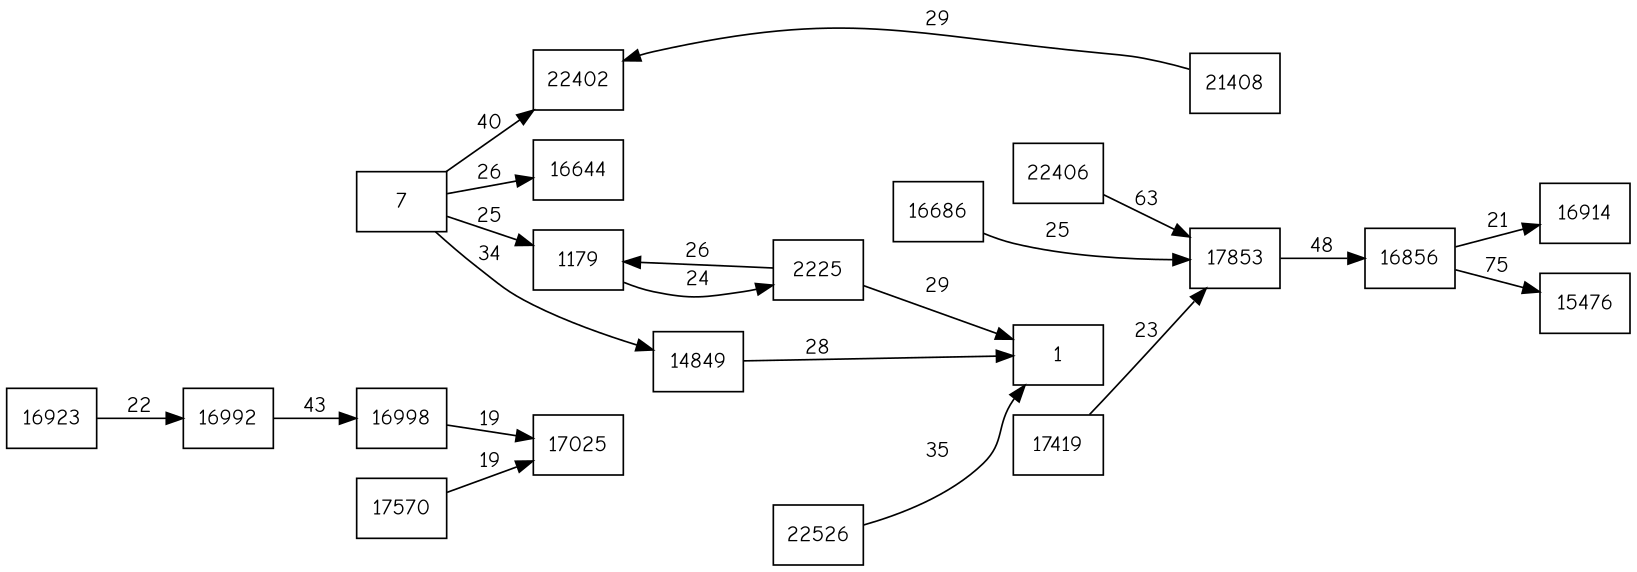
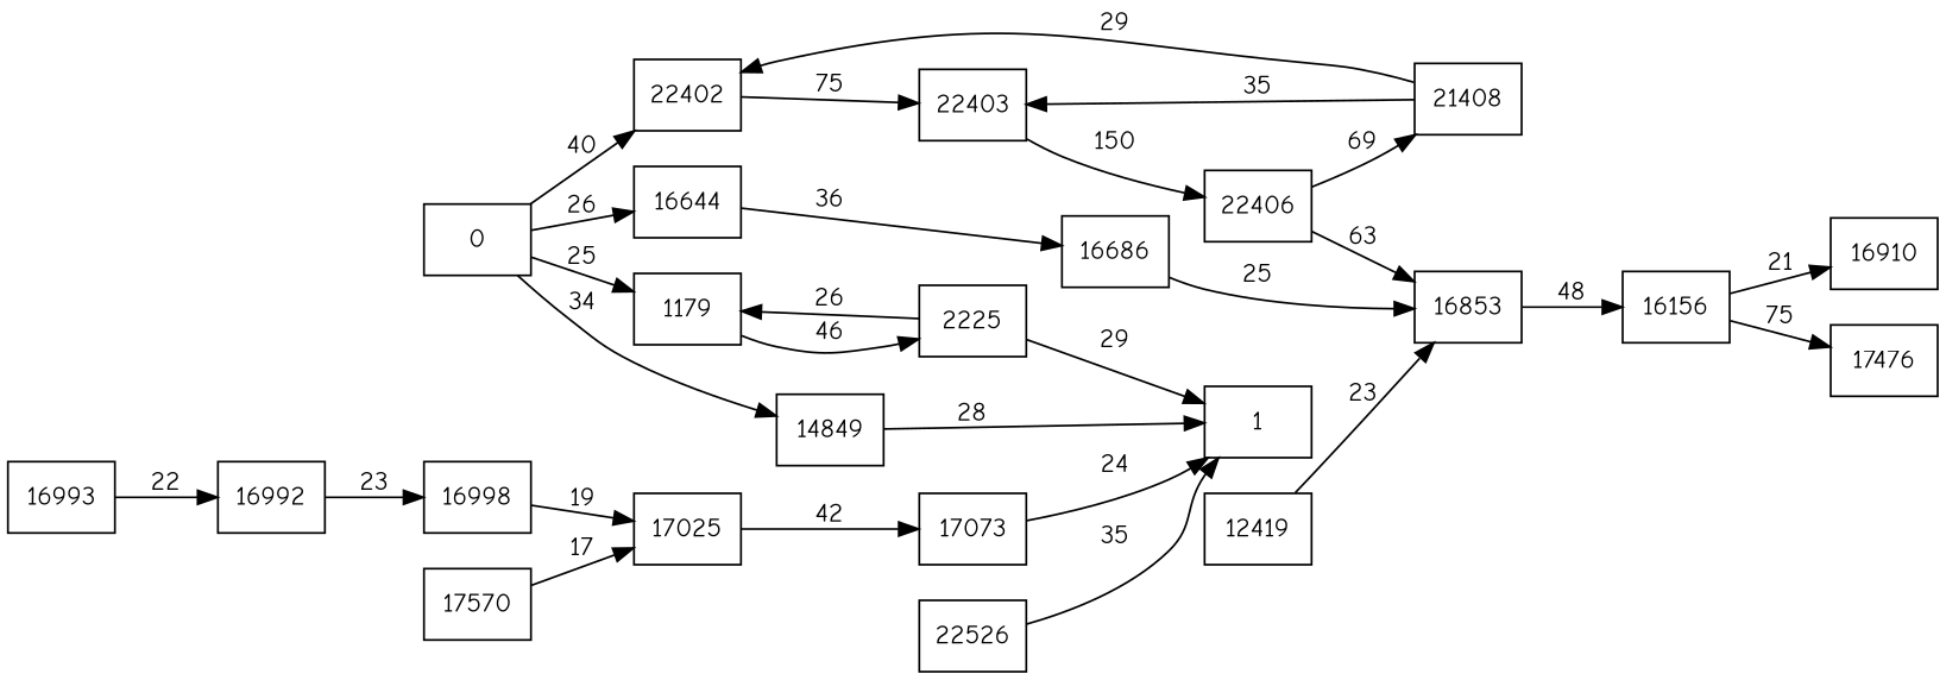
  digraph {
    fontname="Comic Neue"
    rankdir=LR
    node [fontname="Comic Neue" shape=rectangle]
    edge [fontname="Comic Neue"]
    n1 [label=1179]
    n2 [label=2225]
    1
    n4 [label=14849]
    16644
    16686
-   16853 [label=17853]
-   16856
-   17419
-   16914
-   17476 [label=15476]
-   16923
+   16853
+   16856 [label=16156]
+   17419 [label=12419]
+   16914 [label=16910]
+   17476
+   16923 [label=16993]
    16992
    16998
    17025
+   17073
    17570
    22402
+   22403
    22406
    n21 [label=21408]
    22526
-   0 [label=7]
-   n1 -> n2 [label=24]
+   0
+   n1 -> n2 [label=46]
    n2 -> n1 [label=26]
    n2 -> 1 [label=29]
    n4 -> 1 [label=28]
+   16644 -> 16686 [label=36]
    16686 -> 16853 [label=25]
    16853 -> 16856 [label=48]
    16856 -> 16914 [label=21]
    16856 -> 17476 [label=75]
    17419 -> 16853 [label=23]
    16923 -> 16992 [label=22]
-   16992 -> 16998 [label=43]
+   16992 -> 16998 [label=23]
    16998 -> 17025 [label=19]
-   17570 -> 17025 [label=19]
+   17025 -> 17073 [label=42]
+   17073 -> 1 [label=24]
+   17570 -> 17025 [label=17]
+   22402 -> 22403 [label=75]
+   22403 -> 22406 [label=150]
    22406 -> 16853 [label=63]
+   22406 -> n21 [label=69]
    n21 -> 22402 [label=29]
+   n21 -> 22403 [label=35]
    22526 -> 1 [label=35]
    0 -> n1 [label=25]
    0 -> n4 [label=34]
    0 -> 16644 [label=26]
    0 -> 22402 [label=40]
  }
